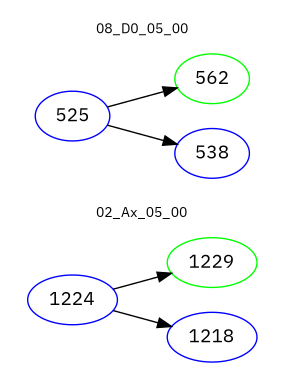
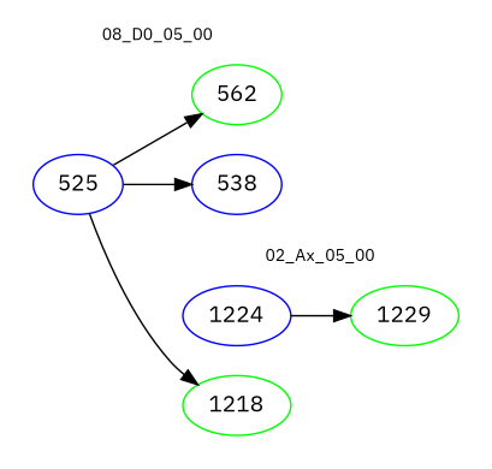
  digraph {
    fontname="IBM Plex Sans"
    rankdir=LR
    node [color=blue fontname="IBM Plex Sans"]
    edge [color=black fontname="IBM Plex Sans"]
    n1 [label=1224]
-   n2 [label=1218]
+   n2 [color=green label=1218]
    n3 [color=green label=1229]
    n4 [label=525]
    n5 [label=538]
    n6 [color=green label=562]
    subgraph cluster_1 {
      color=white
      fontsize=10
      label="02_Ax_05_00"
      n1
      n2
      n3
    }
    subgraph cluster_2 {
      color=white
      fontsize=10
      label="08_D0_05_00"
      n4
      n5
      n6
    }
-   n1 -> n2
+   n4 -> n2
    n1 -> n3
    n4 -> n5
    n4 -> n6
  }
